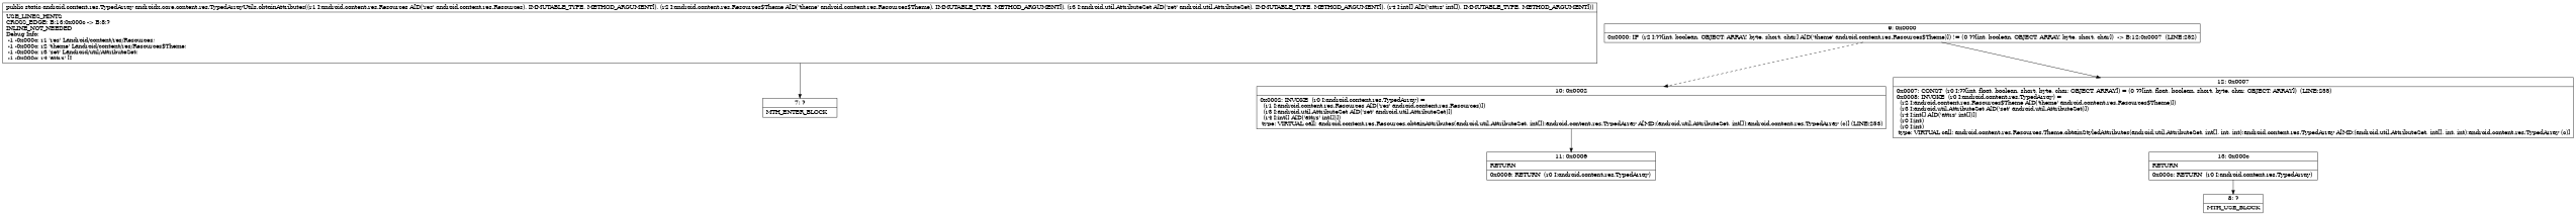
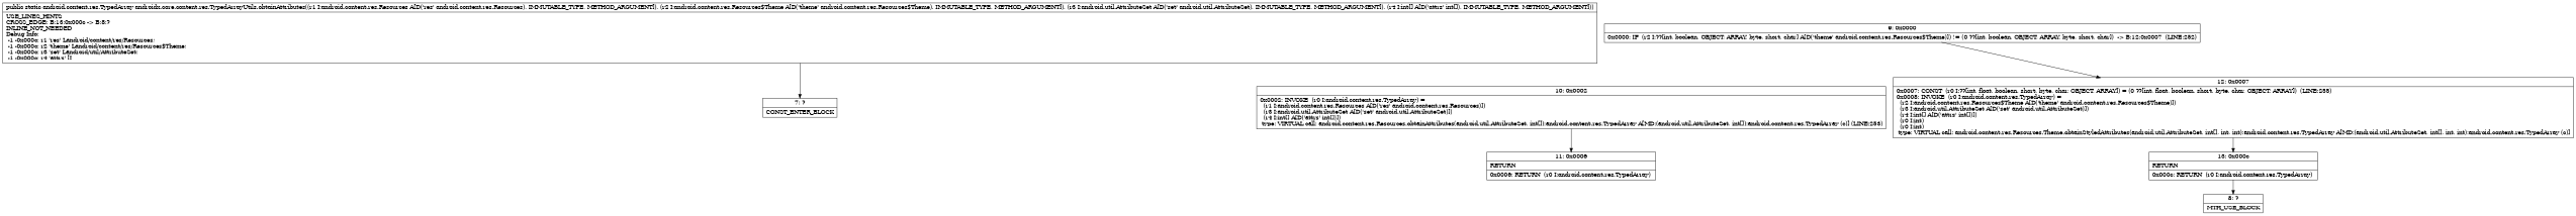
  digraph {
    node [shape=record]
-   n1 [label="{7\:\ ?|MTH_ENTER_BLOCK\l}"]
+   n1 [label="{7\:\ ?|CONST_ENTER_BLOCK\l}"]
    n2 [label="{9\:\ 0x0000|0x0000: IF  (r2 I:??[int, boolean, OBJECT, ARRAY, byte, short, char] A[D('theme' android.content.res.Resources$Theme)]) != (0 ??[int, boolean, OBJECT, ARRAY, byte, short, char])  \-\> B:12:0x0007  (LINE:252)\l}"]
    n3 [label="{10\:\ 0x0002|0x0002: INVOKE  (r0 I:android.content.res.TypedArray) = \l  (r1 I:android.content.res.Resources A[D('res' android.content.res.Resources)])\l  (r3 I:android.util.AttributeSet A[D('set' android.util.AttributeSet)])\l  (r4 I:int[] A[D('attrs' int[])])\l type: VIRTUAL call: android.content.res.Resources.obtainAttributes(android.util.AttributeSet, int[]):android.content.res.TypedArray A[MD:(android.util.AttributeSet, int[]):android.content.res.TypedArray (c)] (LINE:253)\l}"]
    n4 [label="{12\:\ 0x0007|0x0007: CONST  (r0 I:??[int, float, boolean, short, byte, char, OBJECT, ARRAY]) = (0 ??[int, float, boolean, short, byte, char, OBJECT, ARRAY])  (LINE:255)\l0x0008: INVOKE  (r0 I:android.content.res.TypedArray) = \l  (r2 I:android.content.res.Resources$Theme A[D('theme' android.content.res.Resources$Theme)])\l  (r3 I:android.util.AttributeSet A[D('set' android.util.AttributeSet)])\l  (r4 I:int[] A[D('attrs' int[])])\l  (r0 I:int)\l  (r0 I:int)\l type: VIRTUAL call: android.content.res.Resources.Theme.obtainStyledAttributes(android.util.AttributeSet, int[], int, int):android.content.res.TypedArray A[MD:(android.util.AttributeSet, int[], int, int):android.content.res.TypedArray (c)]\l}"]
    n5 [label="{11\:\ 0x0006|RETURN\l|0x0006: RETURN  (r0 I:android.content.res.TypedArray) \l}"]
    n6 [label="{13\:\ 0x000c|RETURN\l|0x000c: RETURN  (r0 I:android.content.res.TypedArray) \l}"]
    n7 [label="{8\:\ ?|MTH_USE_BLOCK\l}"]
    n8 [label="{public static android.content.res.TypedArray androidx.core.content.res.TypedArrayUtils.obtainAttributes((r1 I:android.content.res.Resources A[D('res' android.content.res.Resources), IMMUTABLE_TYPE, METHOD_ARGUMENT]), (r2 I:android.content.res.Resources$Theme A[D('theme' android.content.res.Resources$Theme), IMMUTABLE_TYPE, METHOD_ARGUMENT]), (r3 I:android.util.AttributeSet A[D('set' android.util.AttributeSet), IMMUTABLE_TYPE, METHOD_ARGUMENT]), (r4 I:int[] A[D('attrs' int[]), IMMUTABLE_TYPE, METHOD_ARGUMENT]))  | USE_LINES_HINTS\lCROSS_EDGE: B:13:0x000c \-\> B:8:?\lINLINE_NOT_NEEDED\lDebug Info:\l  \-1 \-0x000c: r1 'res' Landroid\/content\/res\/Resources;\l  \-1 \-0x000c: r2 'theme' Landroid\/content\/res\/Resources$Theme;\l  \-1 \-0x000c: r3 'set' Landroid\/util\/AttributeSet;\l  \-1 \-0x000c: r4 'attrs' [I\l}"]
-   n2 -> n3 [style=dashed]
    n2 -> n4
    n3 -> n5
+   n4 -> n6
    n6 -> n7
    n8 -> n1
  }
